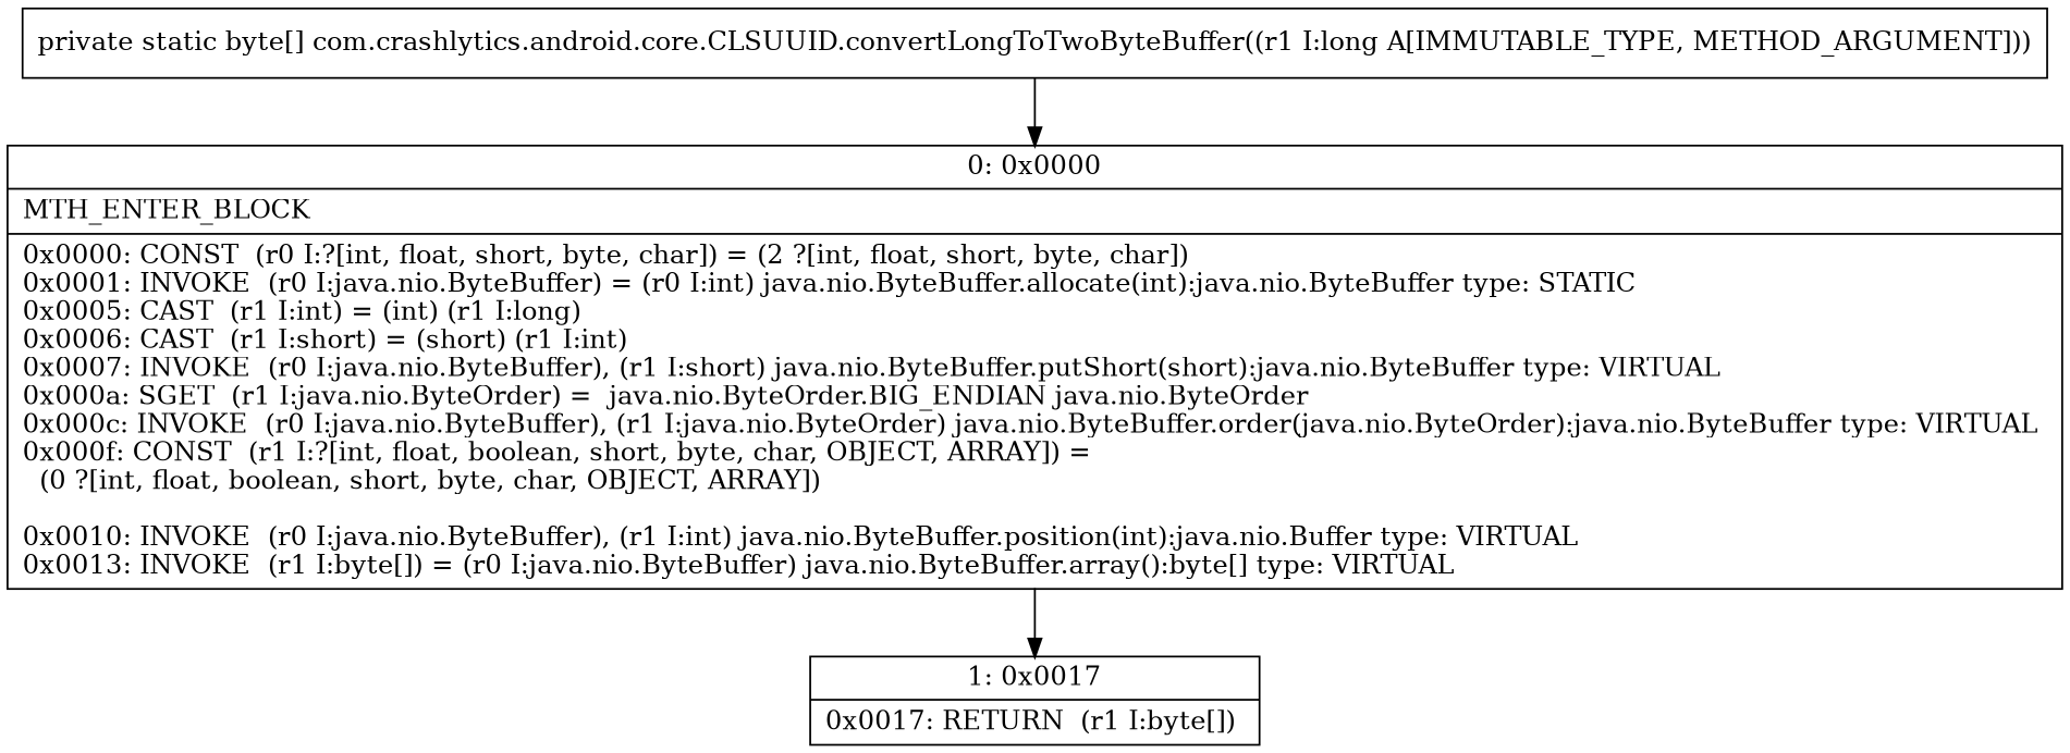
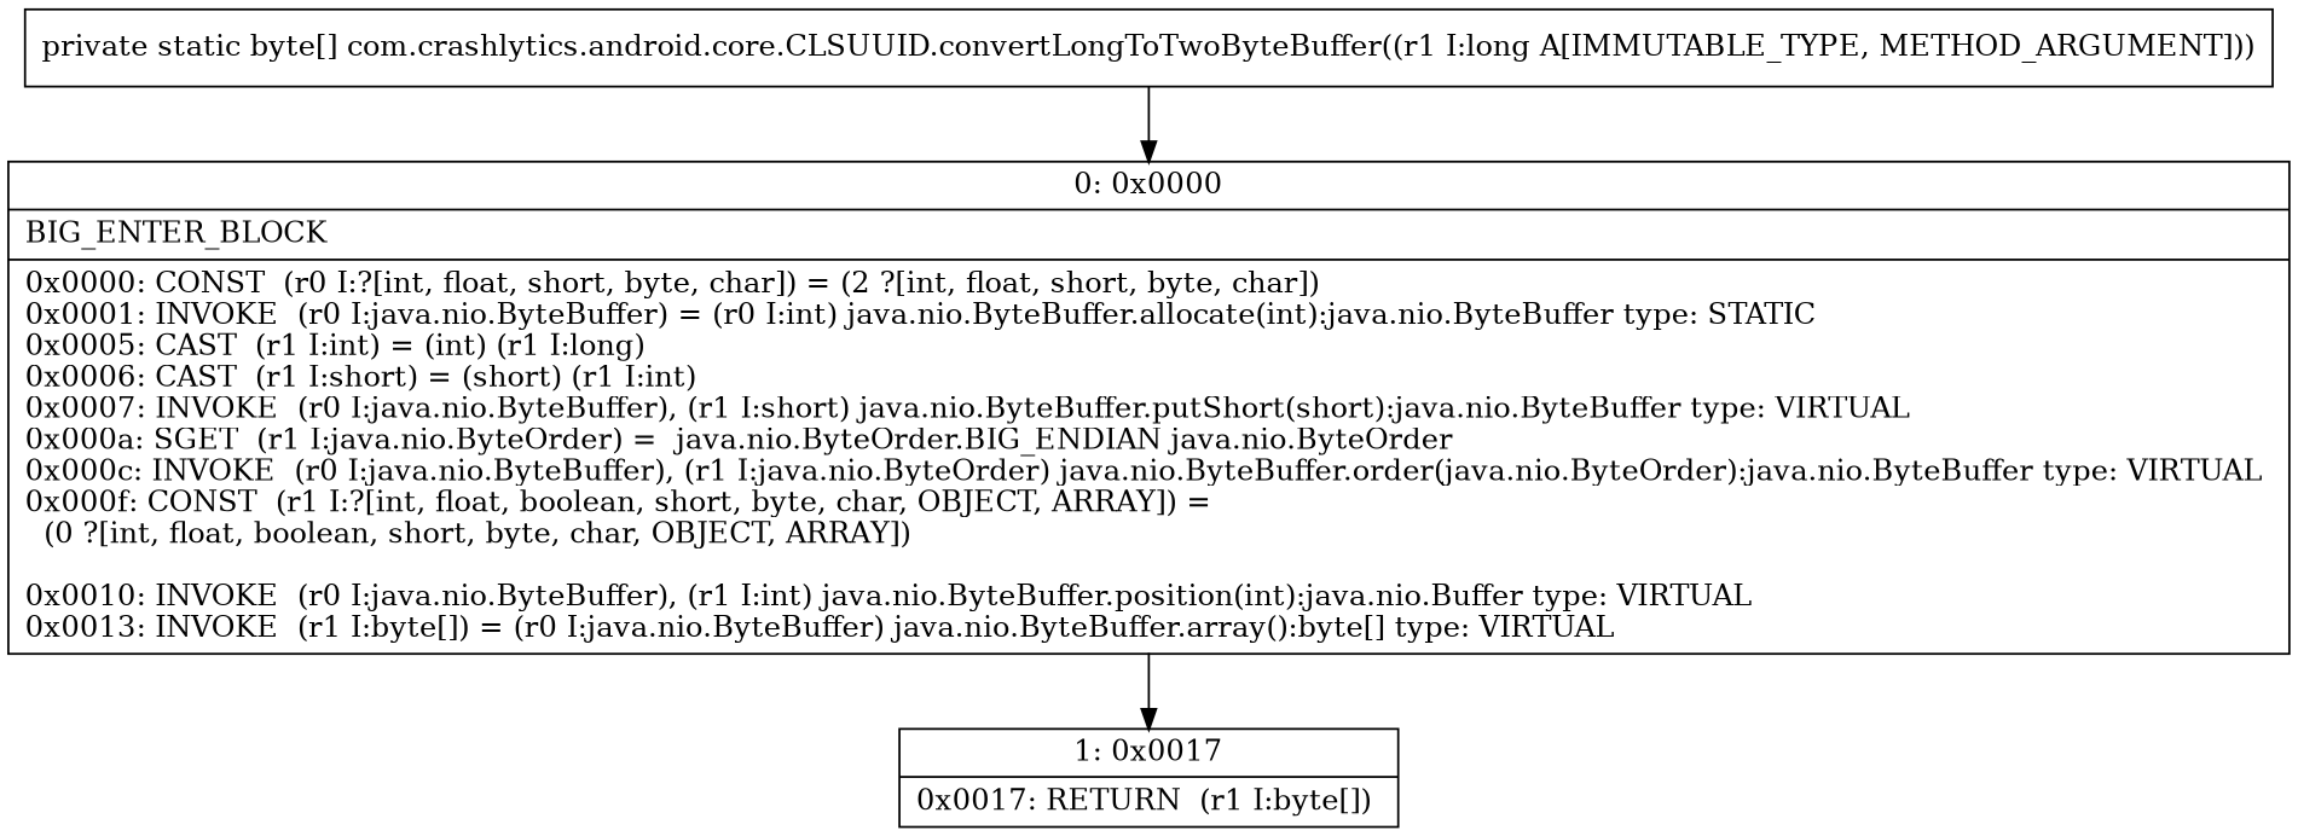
  digraph {
    node [shape=record]
-   n1 [label="{0\:\ 0x0000|MTH_ENTER_BLOCK\l|0x0000: CONST  (r0 I:?[int, float, short, byte, char]) = (2 ?[int, float, short, byte, char]) \l0x0001: INVOKE  (r0 I:java.nio.ByteBuffer) = (r0 I:int) java.nio.ByteBuffer.allocate(int):java.nio.ByteBuffer type: STATIC \l0x0005: CAST  (r1 I:int) = (int) (r1 I:long) \l0x0006: CAST  (r1 I:short) = (short) (r1 I:int) \l0x0007: INVOKE  (r0 I:java.nio.ByteBuffer), (r1 I:short) java.nio.ByteBuffer.putShort(short):java.nio.ByteBuffer type: VIRTUAL \l0x000a: SGET  (r1 I:java.nio.ByteOrder) =  java.nio.ByteOrder.BIG_ENDIAN java.nio.ByteOrder \l0x000c: INVOKE  (r0 I:java.nio.ByteBuffer), (r1 I:java.nio.ByteOrder) java.nio.ByteBuffer.order(java.nio.ByteOrder):java.nio.ByteBuffer type: VIRTUAL \l0x000f: CONST  (r1 I:?[int, float, boolean, short, byte, char, OBJECT, ARRAY]) = \l  (0 ?[int, float, boolean, short, byte, char, OBJECT, ARRAY])\l \l0x0010: INVOKE  (r0 I:java.nio.ByteBuffer), (r1 I:int) java.nio.ByteBuffer.position(int):java.nio.Buffer type: VIRTUAL \l0x0013: INVOKE  (r1 I:byte[]) = (r0 I:java.nio.ByteBuffer) java.nio.ByteBuffer.array():byte[] type: VIRTUAL \l}"]
+   n1 [label="{0\:\ 0x0000|BIG_ENTER_BLOCK\l|0x0000: CONST  (r0 I:?[int, float, short, byte, char]) = (2 ?[int, float, short, byte, char]) \l0x0001: INVOKE  (r0 I:java.nio.ByteBuffer) = (r0 I:int) java.nio.ByteBuffer.allocate(int):java.nio.ByteBuffer type: STATIC \l0x0005: CAST  (r1 I:int) = (int) (r1 I:long) \l0x0006: CAST  (r1 I:short) = (short) (r1 I:int) \l0x0007: INVOKE  (r0 I:java.nio.ByteBuffer), (r1 I:short) java.nio.ByteBuffer.putShort(short):java.nio.ByteBuffer type: VIRTUAL \l0x000a: SGET  (r1 I:java.nio.ByteOrder) =  java.nio.ByteOrder.BIG_ENDIAN java.nio.ByteOrder \l0x000c: INVOKE  (r0 I:java.nio.ByteBuffer), (r1 I:java.nio.ByteOrder) java.nio.ByteBuffer.order(java.nio.ByteOrder):java.nio.ByteBuffer type: VIRTUAL \l0x000f: CONST  (r1 I:?[int, float, boolean, short, byte, char, OBJECT, ARRAY]) = \l  (0 ?[int, float, boolean, short, byte, char, OBJECT, ARRAY])\l \l0x0010: INVOKE  (r0 I:java.nio.ByteBuffer), (r1 I:int) java.nio.ByteBuffer.position(int):java.nio.Buffer type: VIRTUAL \l0x0013: INVOKE  (r1 I:byte[]) = (r0 I:java.nio.ByteBuffer) java.nio.ByteBuffer.array():byte[] type: VIRTUAL \l}"]
    n2 [label="{1\:\ 0x0017|0x0017: RETURN  (r1 I:byte[]) \l}"]
    n3 [label="{private static byte[] com.crashlytics.android.core.CLSUUID.convertLongToTwoByteBuffer((r1 I:long A[IMMUTABLE_TYPE, METHOD_ARGUMENT])) }"]
    n1 -> n2
    n3 -> n1
  }
